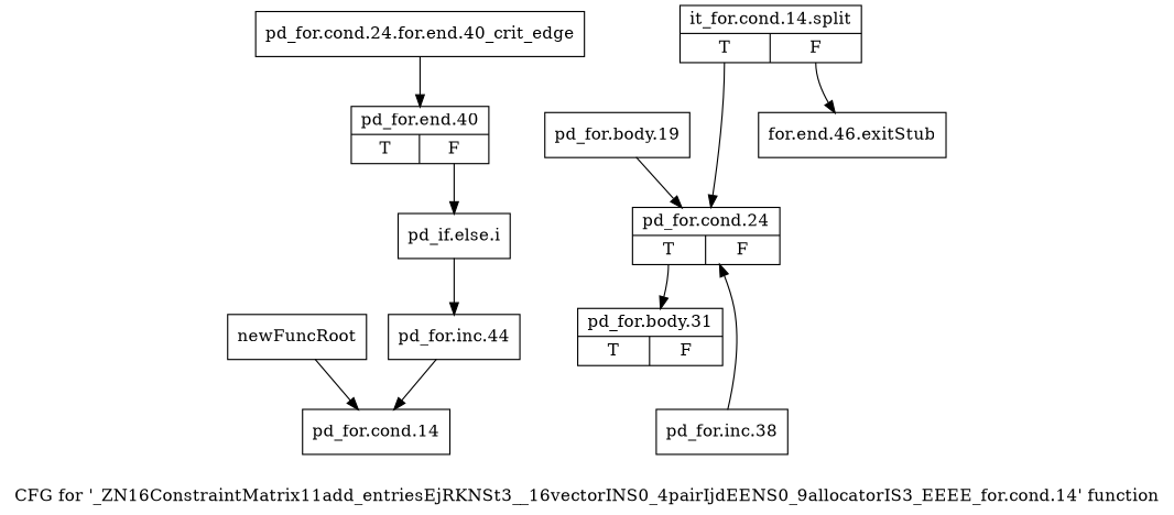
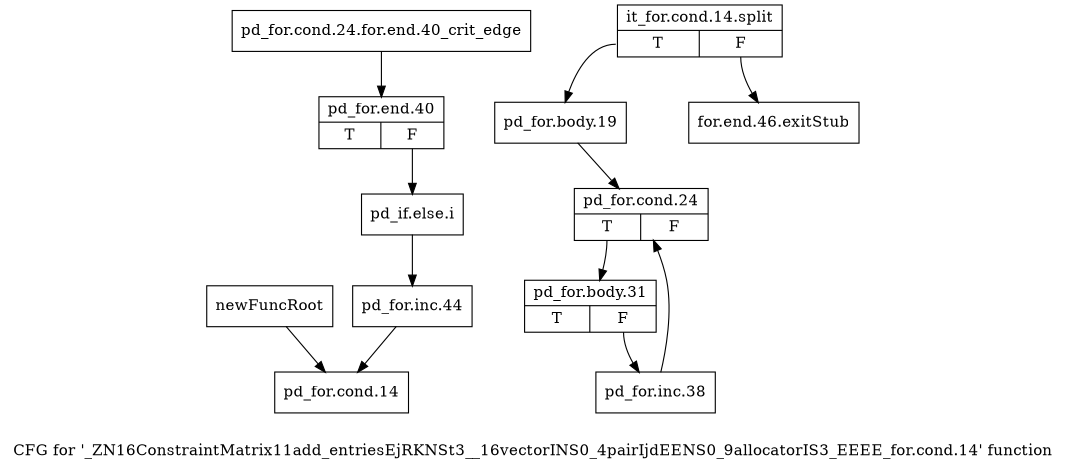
  digraph {
    label="CFG for '_ZN16ConstraintMatrix11add_entriesEjRKNSt3__16vectorINS0_4pairIjdEENS0_9allocatorIS3_EEEE_for.cond.14' function"
    node [shape=record]
    n1 [label="{newFuncRoot}"]
    n2 [label="{pd_for.cond.14}"]
    n3 [label="{it_for.cond.14.split|{<s0>T|<s1>F}}"]
    n4 [label="{for.end.46.exitStub}"]
    n5 [label="{pd_for.body.19}"]
    n6 [label="{pd_for.cond.24|{<s0>T|<s1>F}}"]
    n7 [label="{pd_for.body.31|{<s0>T|<s1>F}}"]
    n8 [label="{pd_for.inc.38}"]
    n9 [label="{pd_for.cond.24.for.end.40_crit_edge}"]
    n10 [label="{pd_for.end.40|{<s0>T|<s1>F}}"]
    n11 [label="{pd_if.else.i}"]
    n12 [label="{pd_for.inc.44}"]
    n1 -> n2
    n3 -> n4 [tailport=s1]
-   n3 -> n6 [tailport=s0]
+   n3 -> n5 [tailport=s0]
    n5 -> n6
    n6 -> n7 [tailport=s0]
+   n7 -> n8 [tailport=s1]
    n8 -> n6
    n9 -> n10
    n10 -> n11 [tailport=s1]
    n11 -> n12
    n12 -> n2
  }
